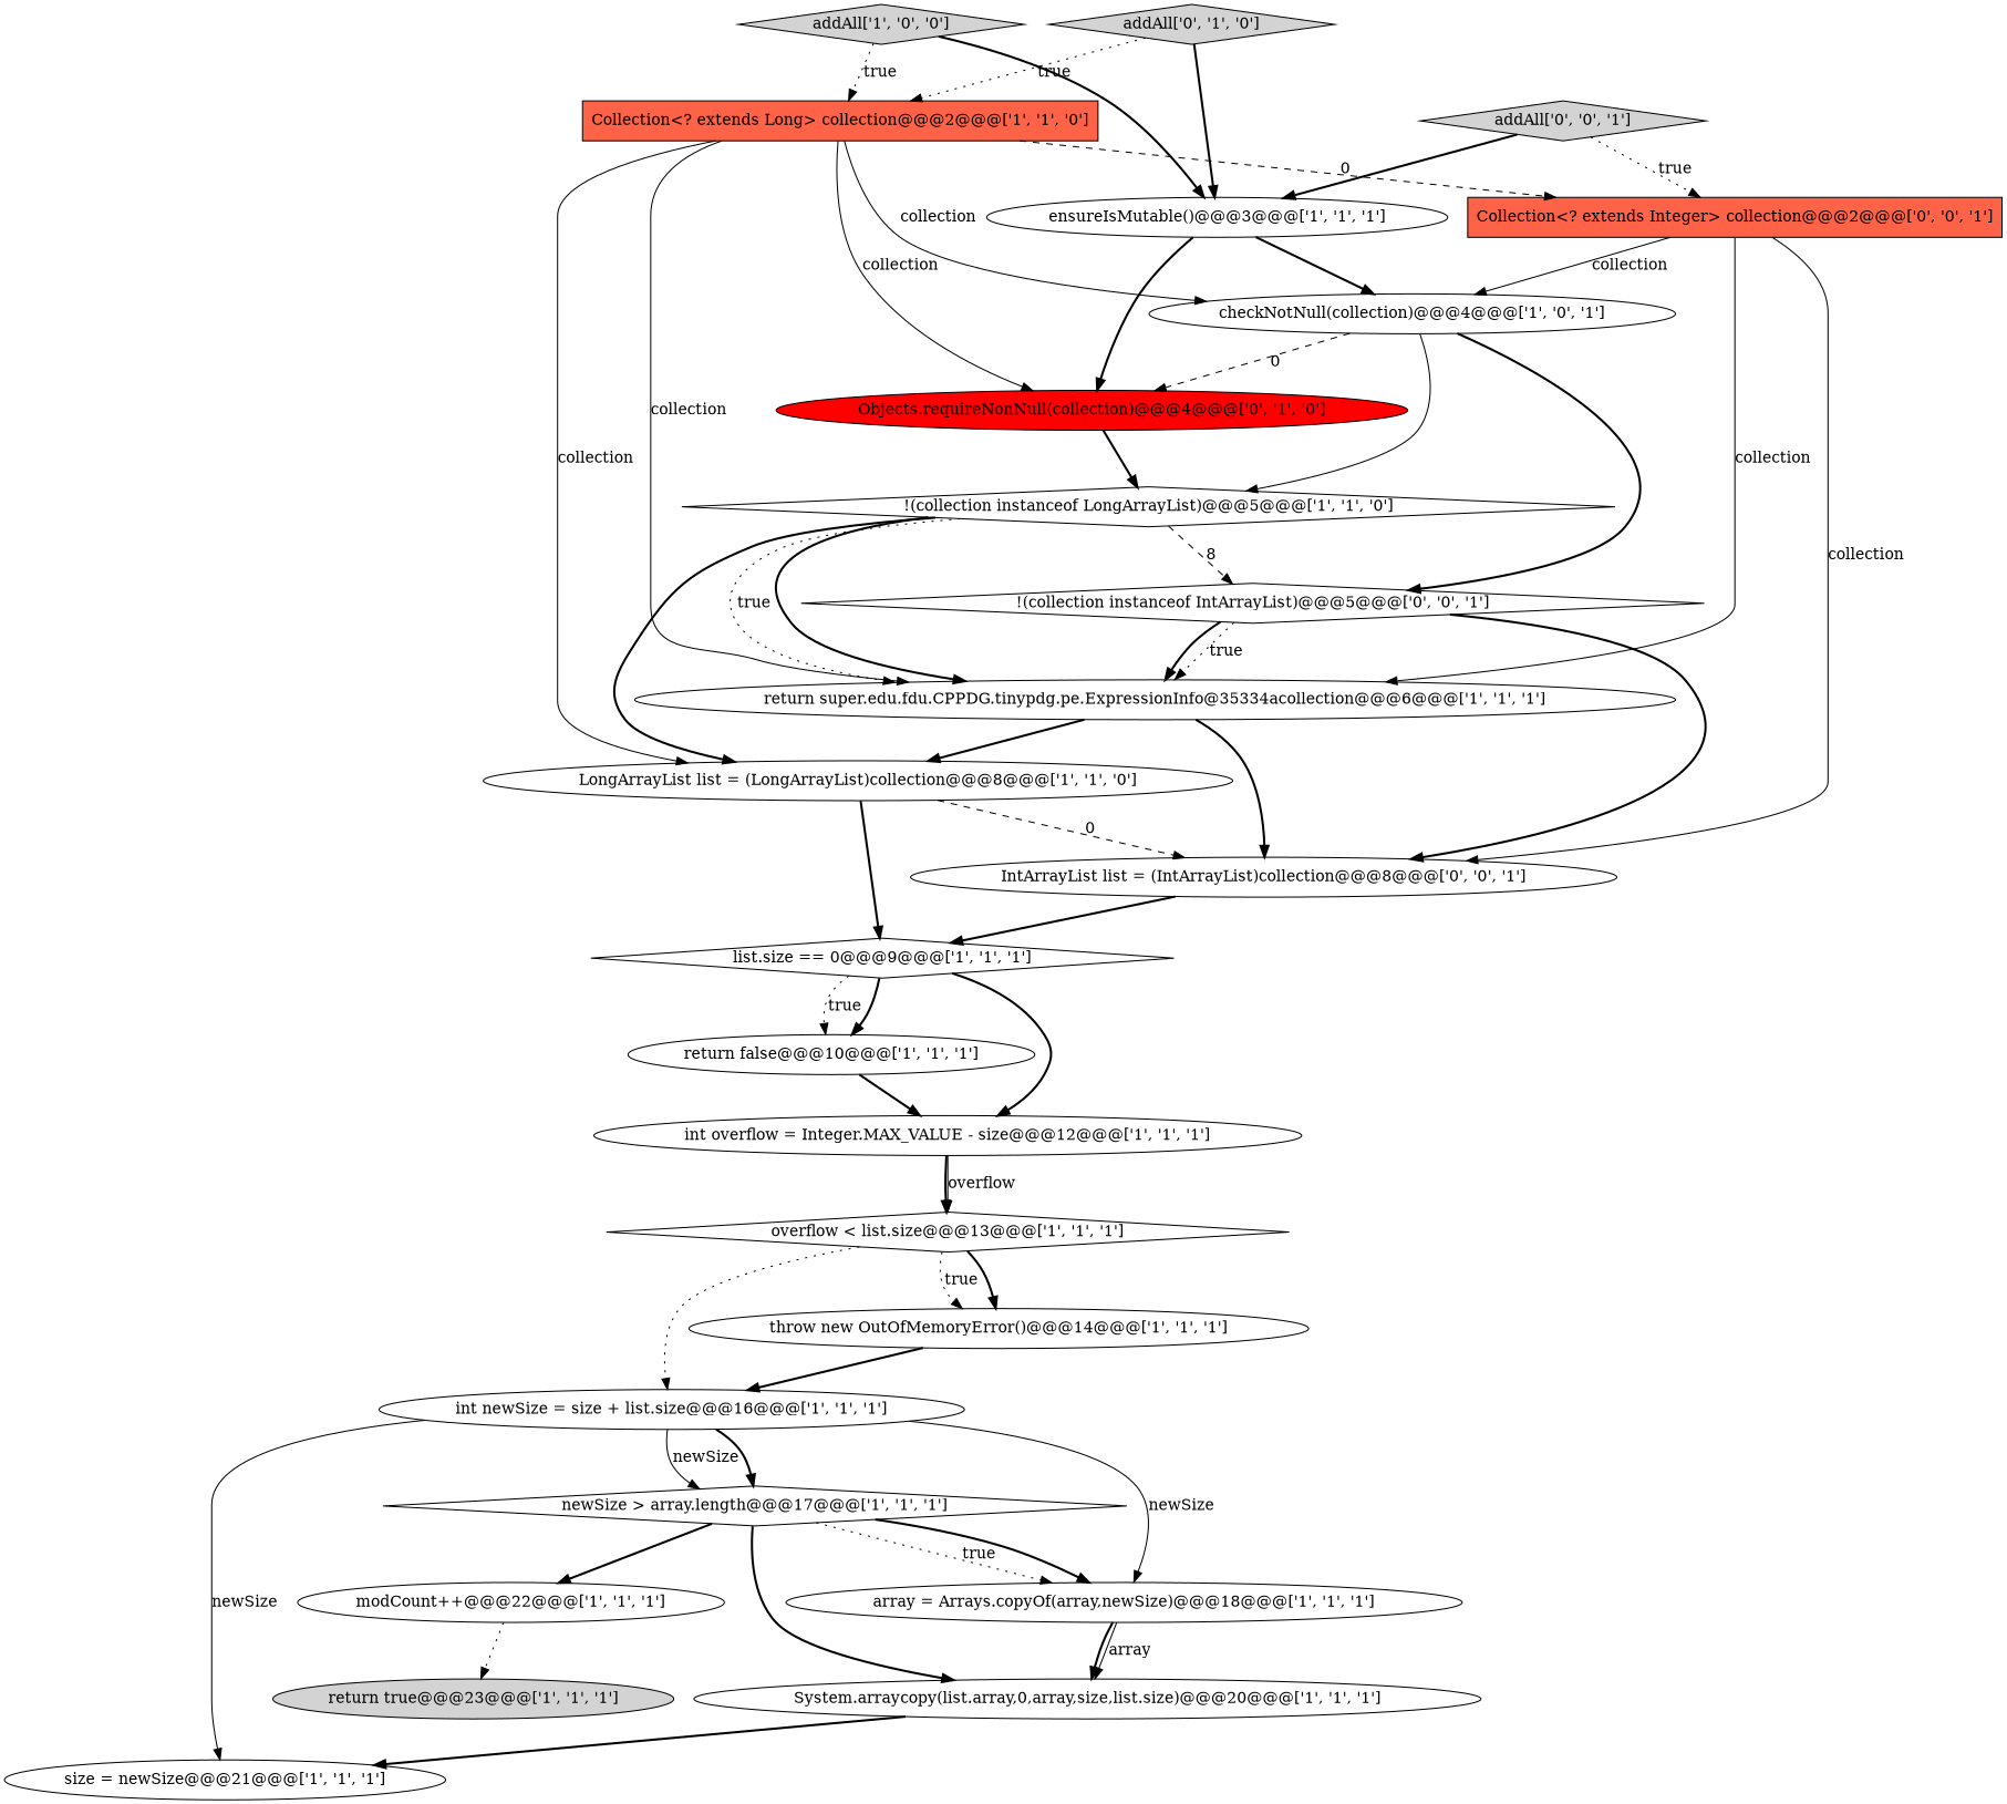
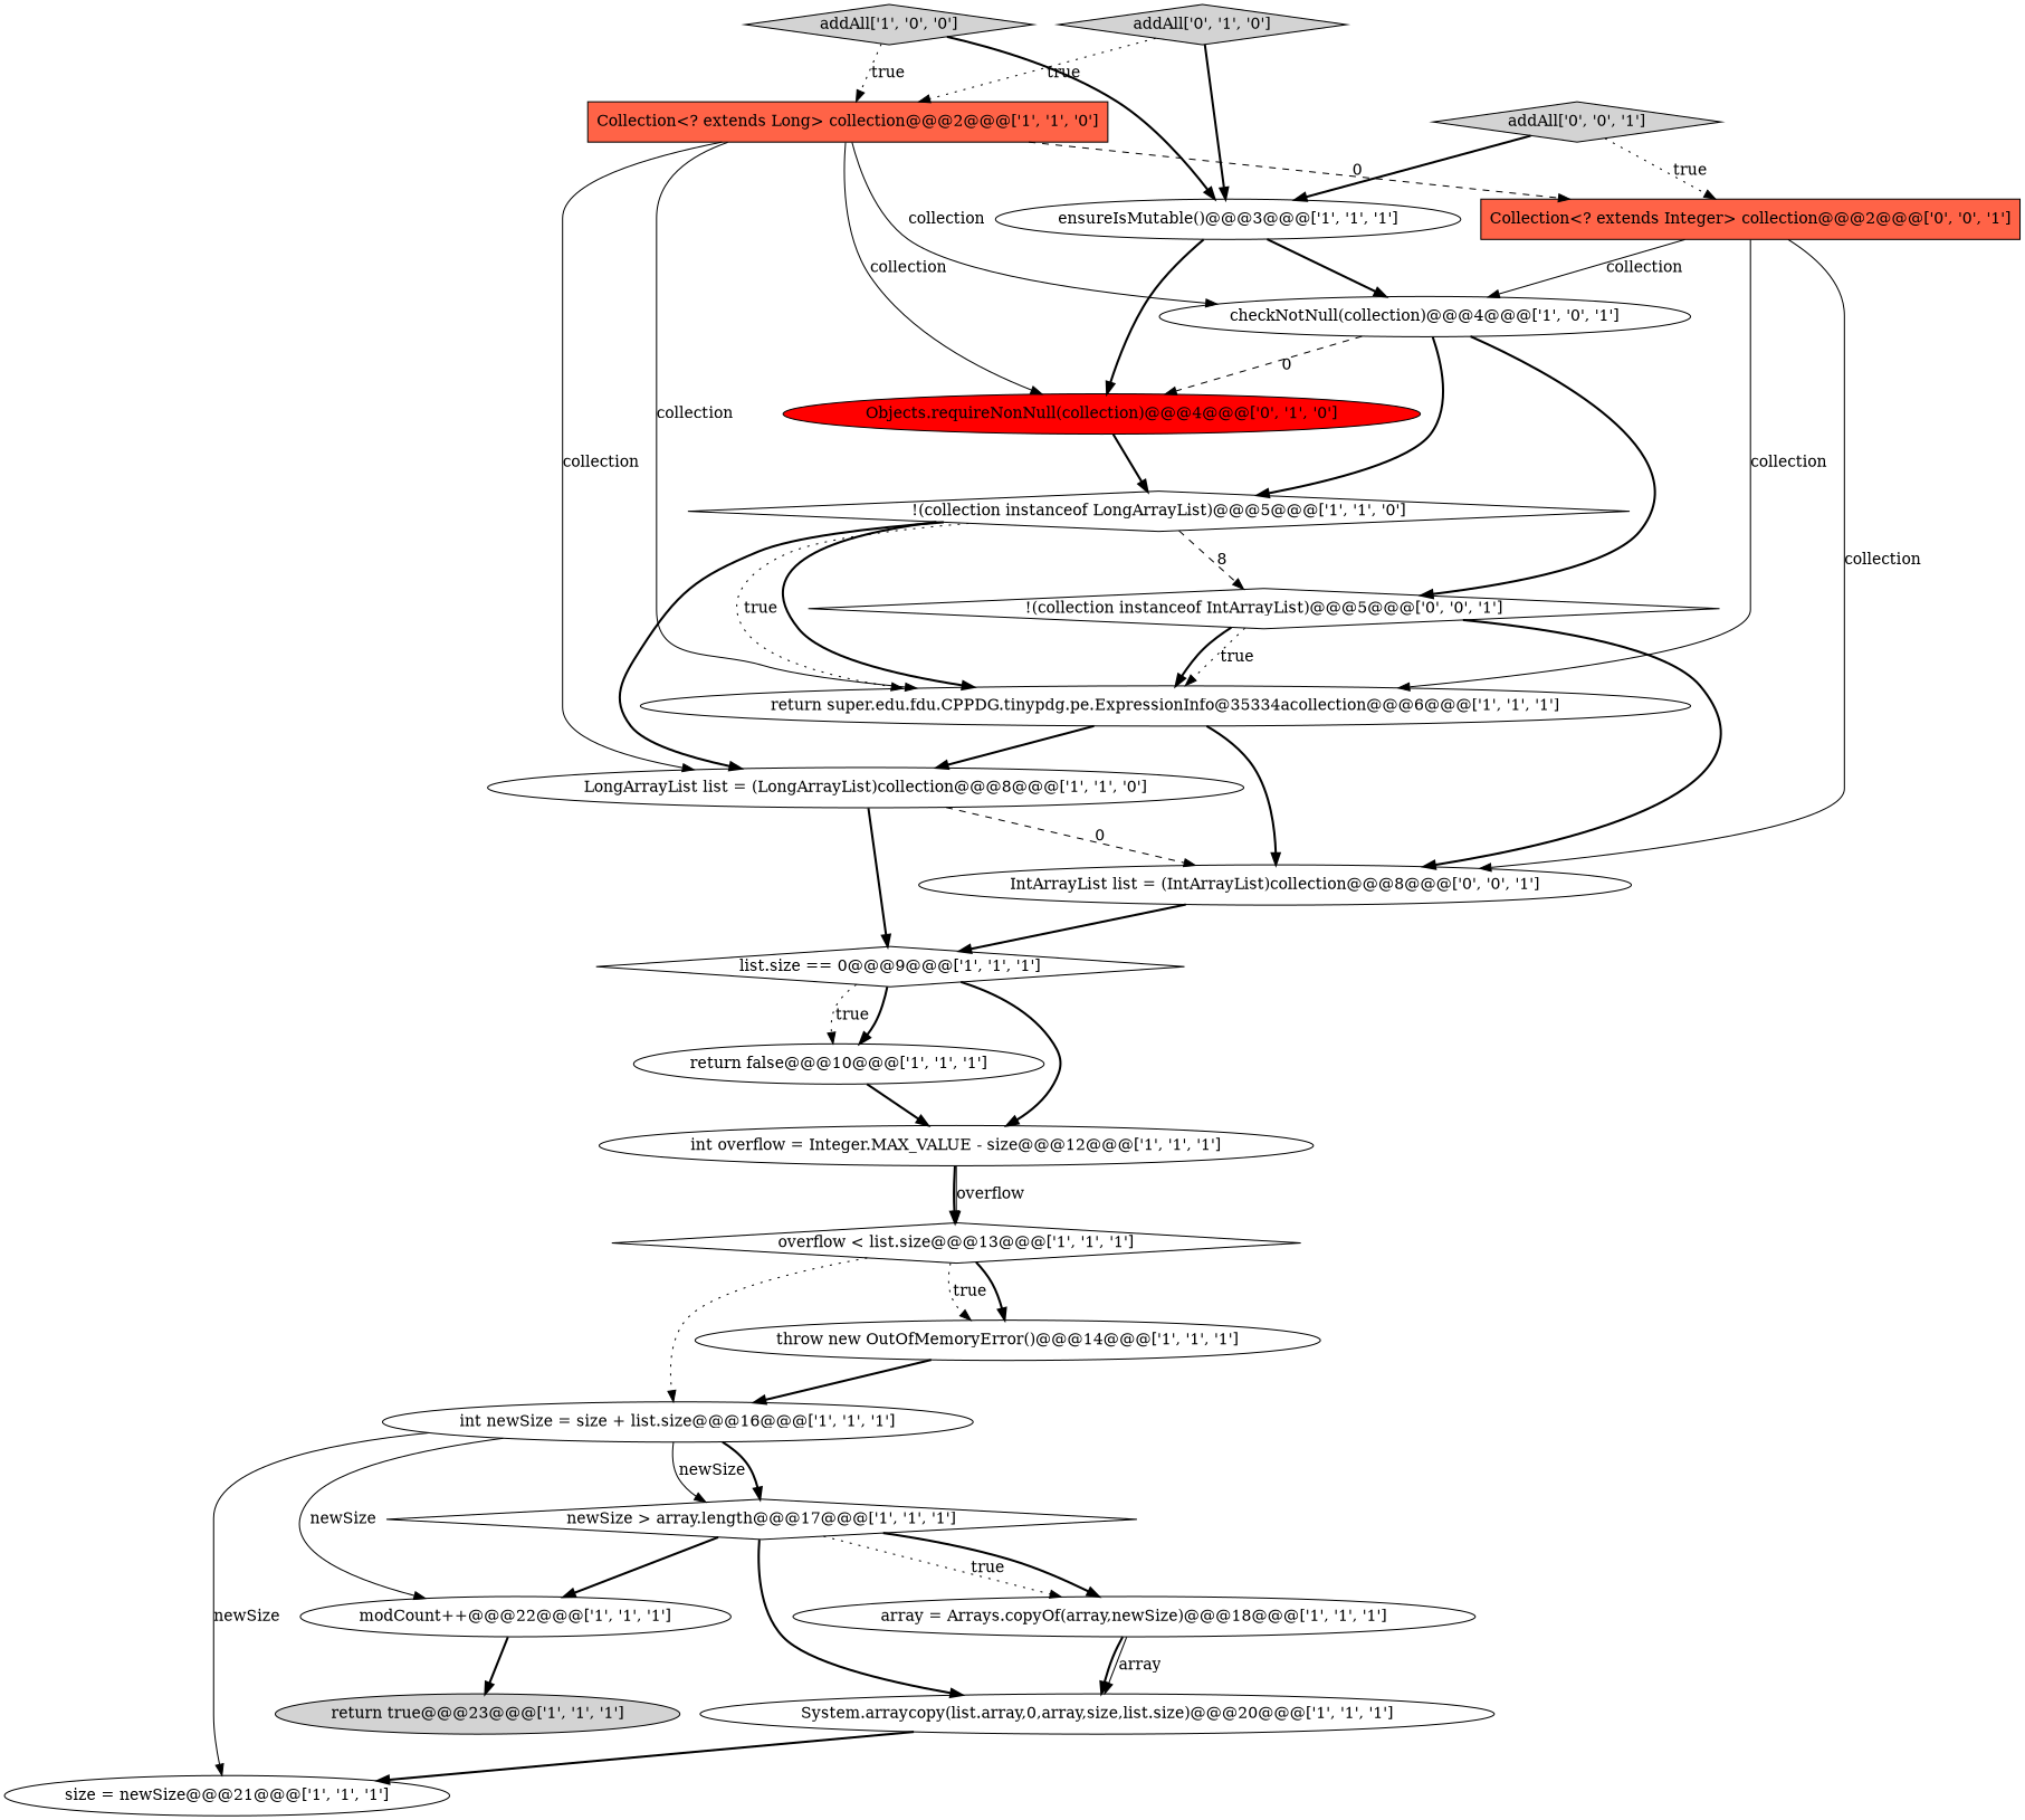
  digraph {
    node [fillcolor=white shape=ellipse style=filled]
    edge [style=bold]
    n1 [label="!(collection instanceof IntArrayList)@@@5@@@['0', '0', '1']" shape=diamond]
    n2 [label="IntArrayList list = (IntArrayList)collection@@@8@@@['0', '0', '1']"]
    n3 [label="return super.edu.fdu.CPPDG.tinypdg.pe.ExpressionInfo@35334acollection@@@6@@@['1', '1', '1']"]
    n4 [label="list.size == 0@@@9@@@['1', '1', '1']" shape=diamond]
    n5 [label="LongArrayList list = (LongArrayList)collection@@@8@@@['1', '1', '0']"]
    n6 [fillcolor=lightgray label="addAll['0', '1', '0']" shape=diamond]
    n7 [fillcolor=tomato label="Collection<? extends Long> collection@@@2@@@['1', '1', '0']" shape=box]
    n8 [label="ensureIsMutable()@@@3@@@['1', '1', '1']"]
    n9 [label="checkNotNull(collection)@@@4@@@['1', '0', '1']"]
    n10 [fillcolor=tomato label="Collection<? extends Integer> collection@@@2@@@['0', '0', '1']" shape=box]
    n11 [fillcolor=red label="Objects.requireNonNull(collection)@@@4@@@['0', '1', '0']"]
    n12 [label="return false@@@10@@@['1', '1', '1']"]
    n13 [label="int overflow = Integer.MAX_VALUE - size@@@12@@@['1', '1', '1']"]
    n14 [label="overflow < list.size@@@13@@@['1', '1', '1']" shape=diamond]
    n15 [label="size = newSize@@@21@@@['1', '1', '1']"]
    n16 [label="modCount++@@@22@@@['1', '1', '1']"]
    n17 [fillcolor=lightgray label="return true@@@23@@@['1', '1', '1']"]
    n18 [label="int newSize = size + list.size@@@16@@@['1', '1', '1']"]
    n19 [label="throw new OutOfMemoryError()@@@14@@@['1', '1', '1']"]
    n20 [label="array = Arrays.copyOf(array,newSize)@@@18@@@['1', '1', '1']"]
    n21 [label="newSize > array.length@@@17@@@['1', '1', '1']" shape=diamond]
    n22 [label="System.arraycopy(list.array,0,array,size,list.size)@@@20@@@['1', '1', '1']"]
    n23 [label="!(collection instanceof LongArrayList)@@@5@@@['1', '1', '0']" shape=diamond]
    n24 [fillcolor=lightgray label="addAll['1', '0', '0']" shape=diamond]
    n25 [fillcolor=lightgray label="addAll['0', '0', '1']" shape=diamond]
    n1 -> n2
    n1 -> n3 [label=true style=dotted]
    n1 -> n3
    n2 -> n4
    n3 -> n2
    n3 -> n5
    n4 -> n12
    n4 -> n12 [label=true style=dotted]
    n4 -> n13
    n5 -> n2 [label=0 style=dashed]
    n5 -> n4
    n6 -> n7 [label=true style=dotted]
    n6 -> n8
    n7 -> n3 [label=collection style=solid]
    n7 -> n5 [label=collection style=solid]
    n7 -> n9 [label=collection style=solid]
    n7 -> n10 [label=0 style=dashed]
    n7 -> n11 [label=collection style=solid]
    n8 -> n9
    n8 -> n11
    n9 -> n1
    n9 -> n11 [label=0 style=dashed]
-   n9 -> n23 [style=solid]
+   n9 -> n23
    n10 -> n2 [label=collection style=solid]
    n10 -> n3 [label=collection style=solid]
    n10 -> n9 [label=collection style=solid]
    n11 -> n23
    n12 -> n13
    n13 -> n14
    n13 -> n14 [label=overflow style=solid]
    n14 -> n18 [style=dotted]
    n14 -> n19
    n14 -> n19 [label=true style=dotted]
-   n16 -> n17 [style=dotted]
+   n16 -> n17
    n18 -> n15 [label=newSize style=solid]
-   n18 -> n20 [label=newSize style=solid]
+   n18 -> n16 [label=newSize style=solid]
    n18 -> n21 [label=newSize style=solid]
    n18 -> n21
    n19 -> n18
    n20 -> n22
    n20 -> n22 [label=array style=solid]
    n21 -> n16
    n21 -> n20 [label=true style=dotted]
    n21 -> n20
    n21 -> n22
    n22 -> n15
    n23 -> n1 [label=8 style=dashed]
    n23 -> n3
    n23 -> n3 [label=true style=dotted]
    n23 -> n5
    n24 -> n7 [label=true style=dotted]
    n24 -> n8
    n25 -> n8
    n25 -> n10 [label=true style=dotted]
  }
